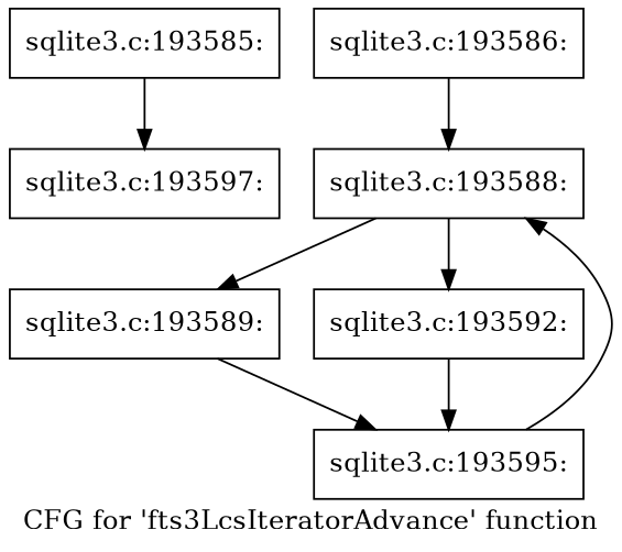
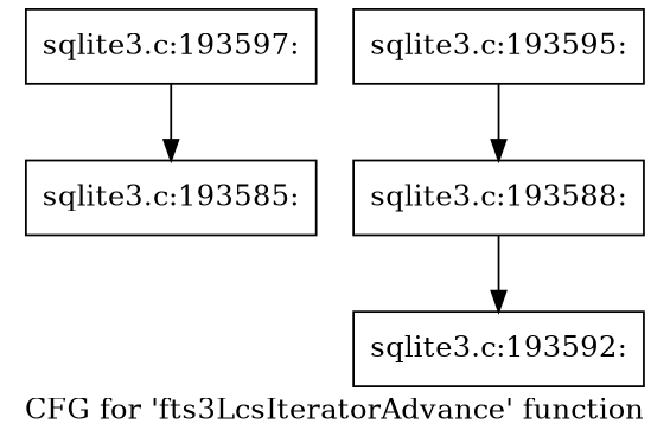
  digraph {
    label="CFG for 'fts3LcsIteratorAdvance' function"
    node [shape=record]
    n1 [label="{sqlite3.c:193585:}"]
    n2 [label="{sqlite3.c:193597:}"]
-   n3 [label="{sqlite3.c:193586:}"]
    n4 [label="{sqlite3.c:193588:}"]
-   n5 [label="{sqlite3.c:193589:}"]
    n6 [label="{sqlite3.c:193595:}"]
    n7 [label="{sqlite3.c:193592:}"]
-   n1 -> n2
-   n3 -> n4
-   n4 -> n5
+   n2 -> n1
    n4 -> n7
-   n5 -> n6
    n6 -> n4
-   n7 -> n6
  }
